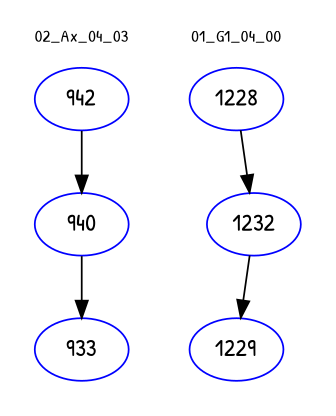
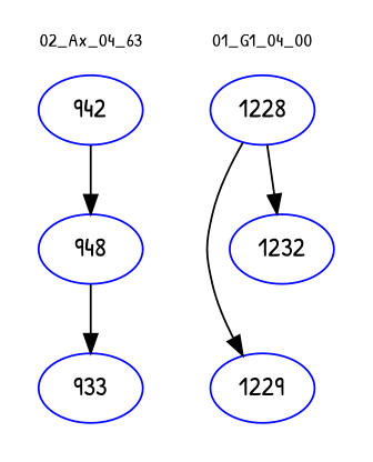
  digraph {
    fontname="Patrick Hand"
    node [color=blue fontname="Patrick Hand"]
    edge [color=black fontname="Patrick Hand"]
    n1 [label=942]
    n2 [label=933]
-   n3 [label=940]
+   n3 [label=948]
    n4 [label=1228]
    n5 [label=1229]
    n6 [label=1232]
    subgraph cluster_1 {
      color=white
      fontsize=10
-     label="02_Ax_04_03"
+     label="02_Ax_04_63"
      n1
      n2
      n3
    }
    subgraph cluster_2 {
      color=white
      fontsize=10
      label="01_G1_04_00"
      n4
      n5
      n6
    }
    n1 -> n3
    n3 -> n2
-   n6 -> n5
+   n4 -> n5
    n4 -> n6
  }
